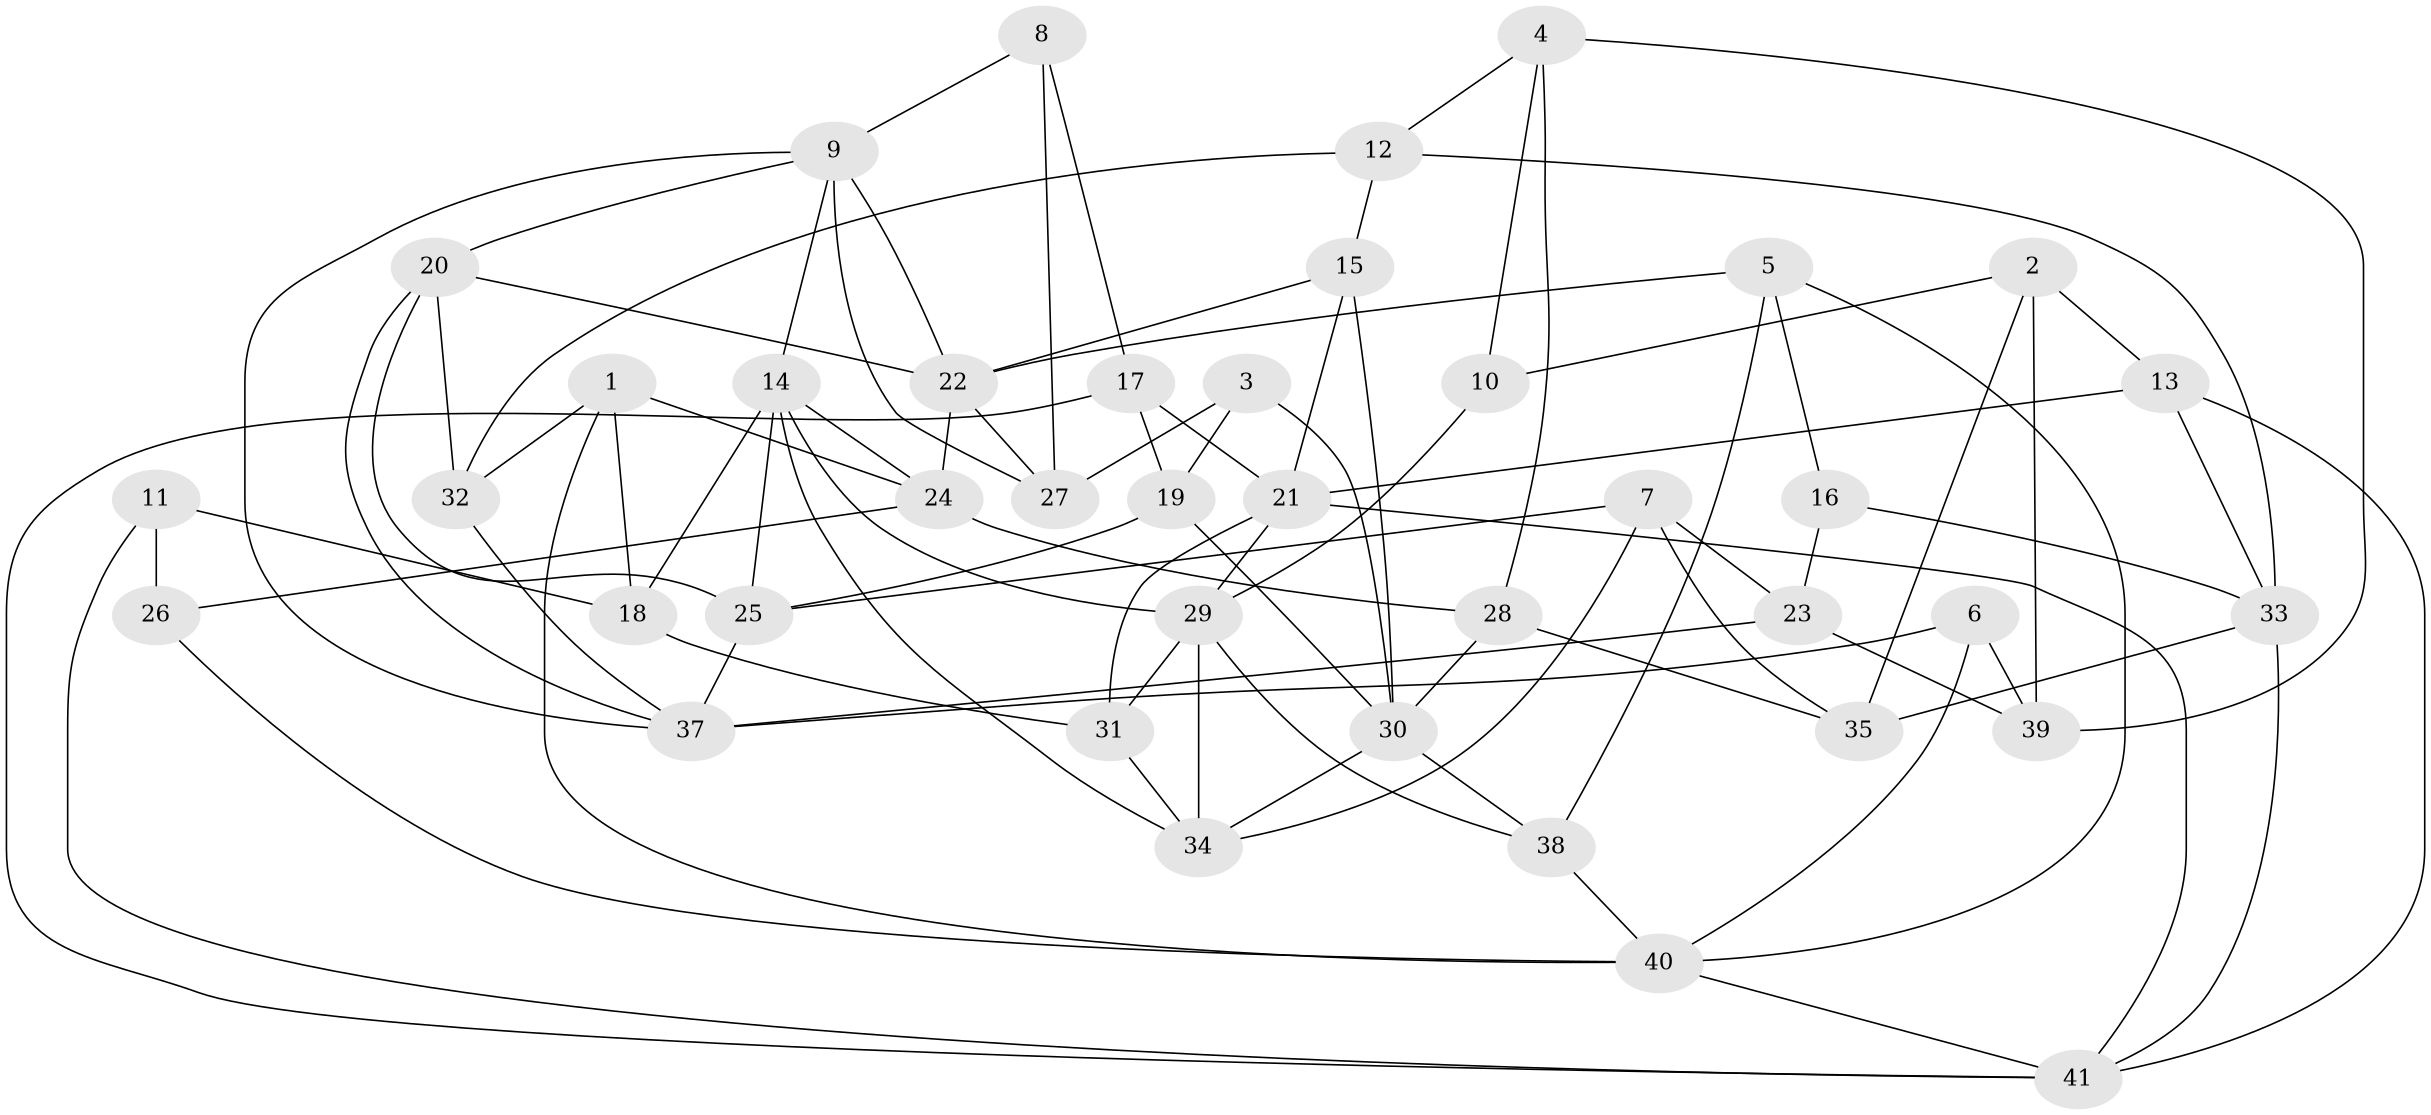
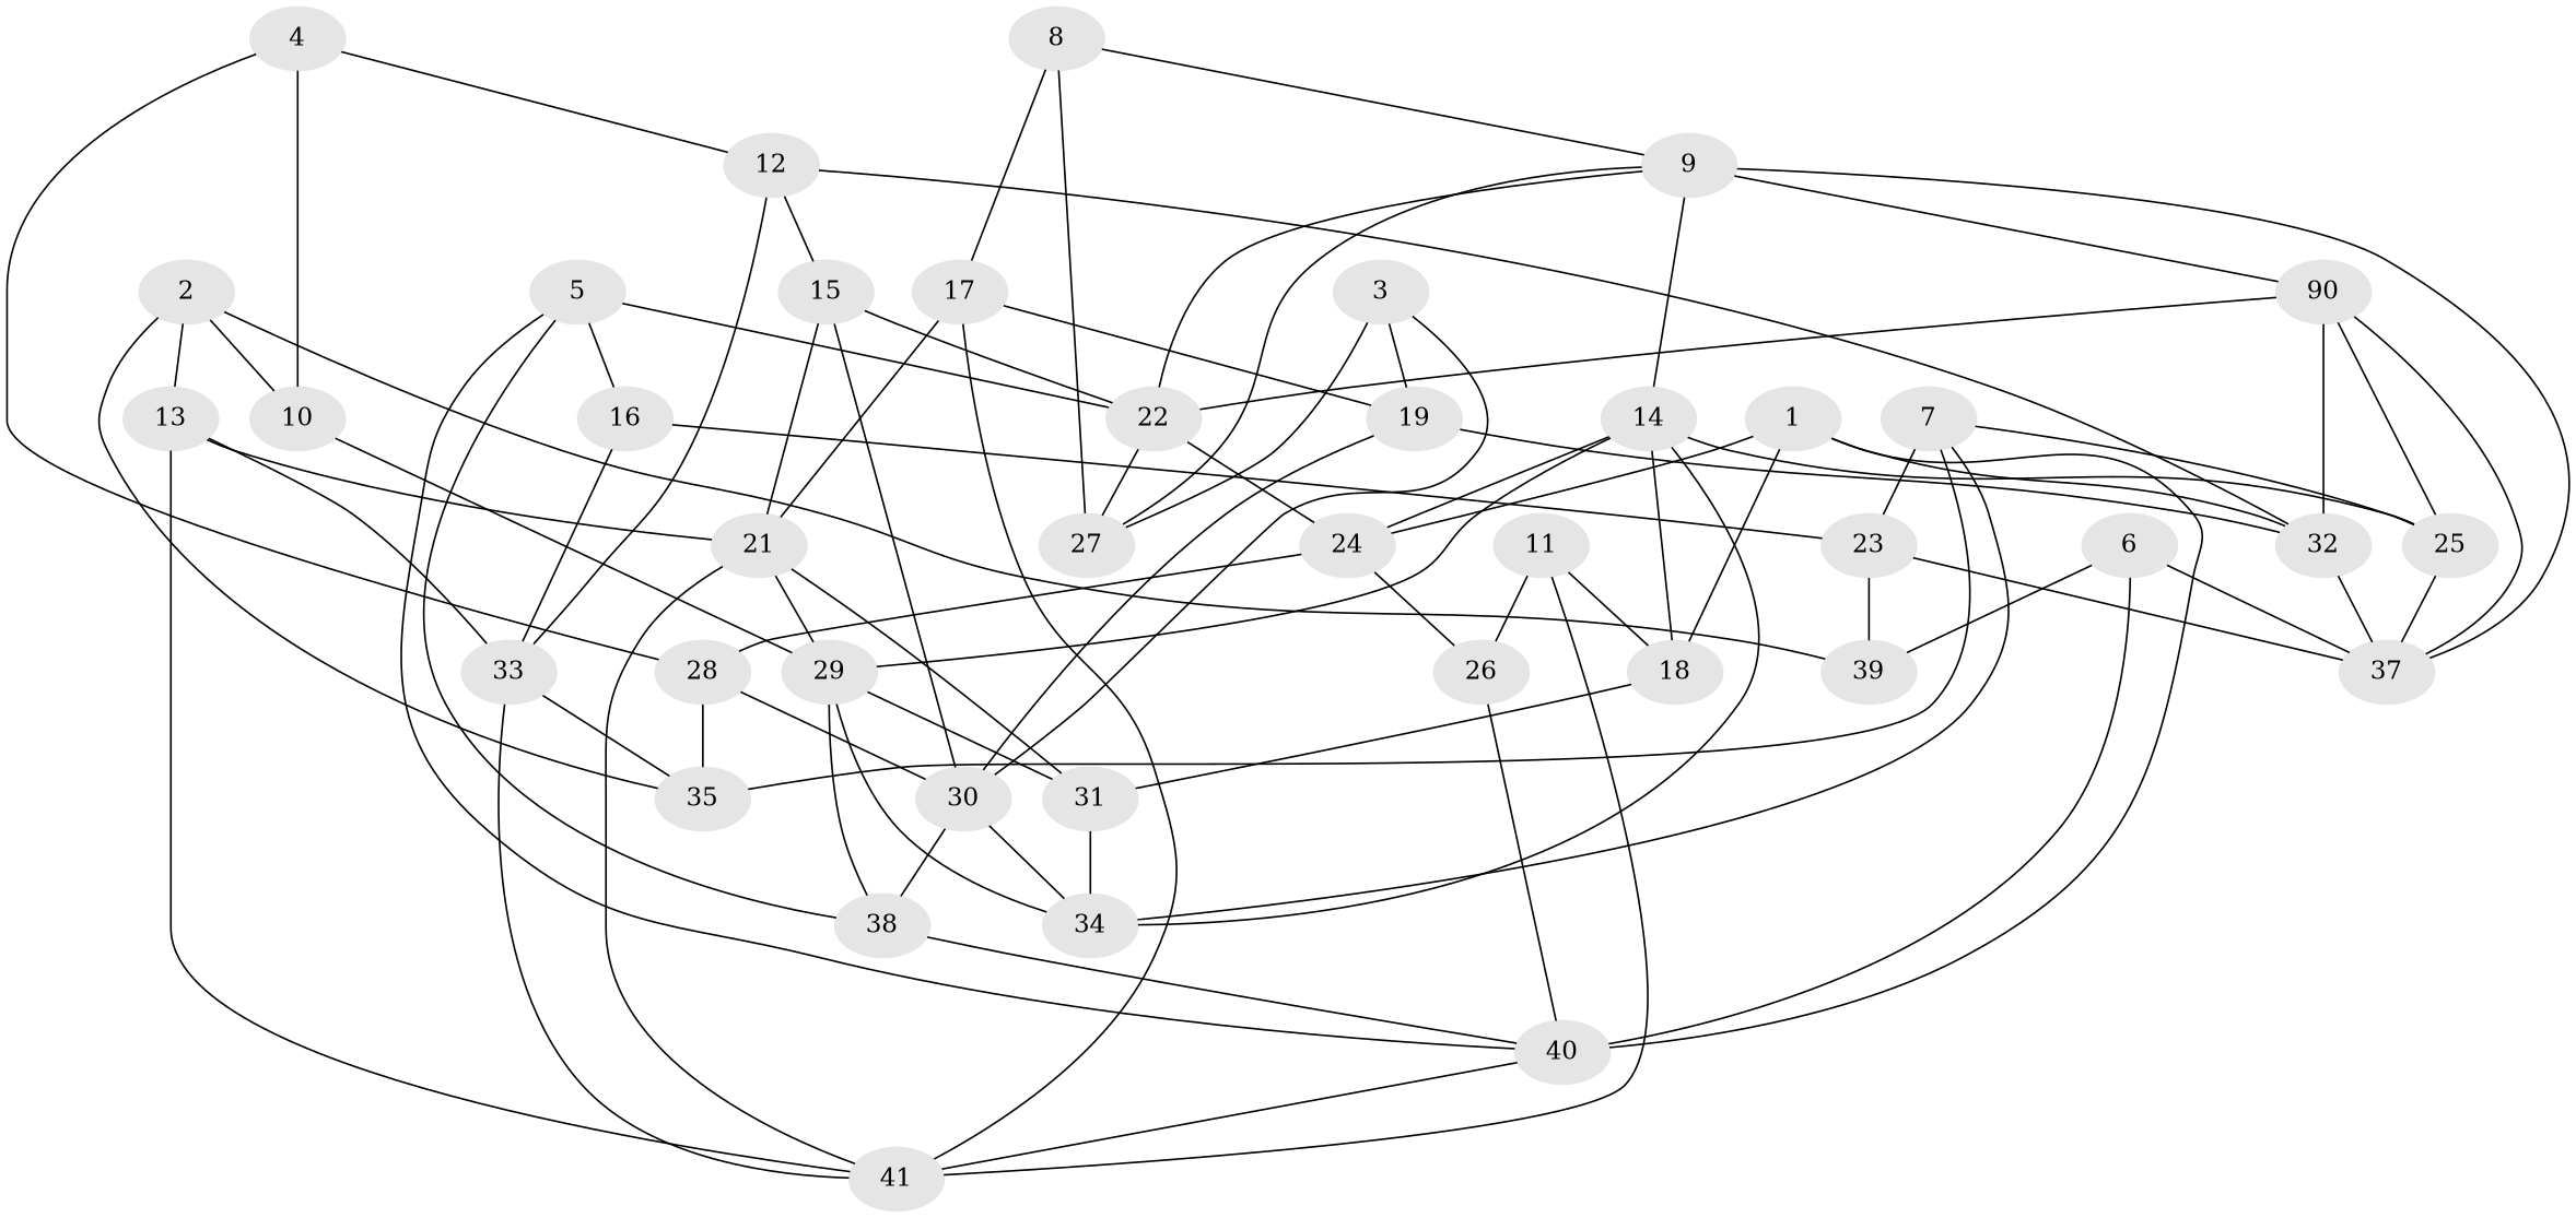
  graph {
    node [color=gray90 style=filled]
    edge [weight=1.0]
    1
    18
    24
    32
    40
    31
    28
    26
    37
    41
    2
    10
    13
    35
    39
    29
    33
    21
    3
    19
    27
    30
    38
    34
    4
    12
    15
    5
    16
    22
    23
    6
    7
    25
    8
    9
    17
    14
-   20
+   20 [label=90]
    11
    1 -- 18
    1 -- 24
    1 -- 32
    1 -- 40
    18 -- 31
    24 -- 28
    24 -- 26
    32 -- 37
    40 -- 41
    31 -- 34
    28 -- 35
    28 -- 30
    26 -- 40
    2 -- 10
    2 -- 13
    2 -- 35
    2 -- 39
    10 -- 29 [weight=2.0]
    13 -- 41
    13 -- 33
    13 -- 21
    29 -- 31
    29 -- 38
    29 -- 34
    33 -- 41
    33 -- 35 [weight=2.0]
    21 -- 31
    21 -- 41
    21 -- 29
    3 -- 19
    3 -- 27 [weight=2.0]
    3 -- 30
-   19 -- 25
+   19 -- 32
    19 -- 30
    30 -- 38
    30 -- 34
    38 -- 40
    4 -- 28
    4 -- 10
-   4 -- 39
    4 -- 12
    12 -- 32
    12 -- 33
    12 -- 15
    15 -- 21
    15 -- 30
    15 -- 22
    5 -- 40
    5 -- 38
    5 -- 16
    5 -- 22
    16 -- 33
    16 -- 23
    22 -- 24
    22 -- 27
    23 -- 37
    23 -- 39
    6 -- 40
    6 -- 37
    6 -- 39
    7 -- 35
    7 -- 34
    7 -- 23
    7 -- 25
    25 -- 37
    8 -- 27 [weight=2.0]
    8 -- 9
    8 -- 17
    9 -- 37
    9 -- 27
    9 -- 22
    9 -- 14
    9 -- 20
    17 -- 41
    17 -- 21
    17 -- 19
    14 -- 18
    14 -- 24
    14 -- 29
    14 -- 34
    14 -- 25
    20 -- 32 [weight=2.0]
    20 -- 37
    20 -- 22
    20 -- 25
    11 -- 18
    11 -- 26 [weight=2.0]
    11 -- 41
  }
